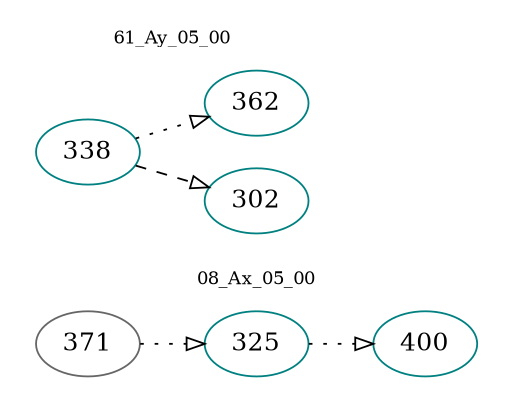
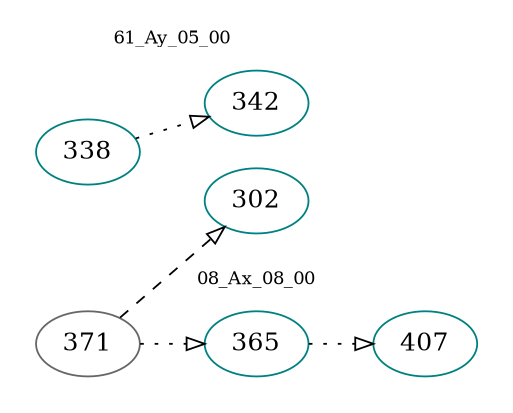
  digraph {
    rankdir=LR
    node [color=teal]
    edge [arrowhead=onormal color=black style=dotted]
    n1 [label=338]
    n2 [label=302]
-   n3 [label=362]
+   n3 [label=342]
    n4 [color=gray40 label=371]
-   n5 [label=325]
-   n6 [label=400]
+   n5 [label=365]
+   n6 [label=407]
    subgraph cluster_1 {
      color=white
      fontsize=10
      label="61_Ay_05_00"
      n1
      n2
      n3
    }
    subgraph cluster_2 {
      color=white
      fontsize=10
-     label="08_Ax_05_00"
+     label="08_Ax_08_00"
      n4
      n5
      n6
    }
-   n1 -> n2 [style=dashed]
+   n4 -> n2 [style=dashed]
    n1 -> n3
    n4 -> n5
    n5 -> n6
  }
